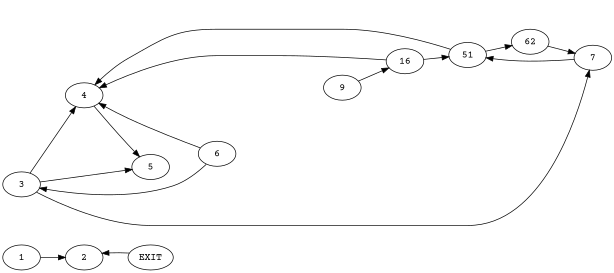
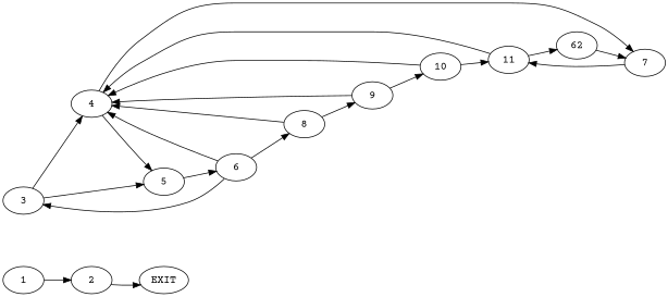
  digraph {
    fontname="Courier Prime"
    rankdir=LR
    node [fontname="Courier Prime"]
    edge [fontname="Courier Prime"]
    1
    2
    n3 [label=EXIT]
    3
    4
    5
    7
    6
-   11 [label=51]
+   11
+   8
    9
-   10 [label=16]
+   10
    n13 [label=62]
    1 -> 2
-   n3 -> 2
+   2 -> n3
    3 -> 4
    3 -> 5
    4 -> 5
-   3 -> 7
+   4 -> 7
+   5 -> 6
    7 -> 11
    6 -> 3
    6 -> 4
+   6 -> 8
    11 -> 4
    11 -> n13
+   8 -> 4
+   8 -> 9
+   9 -> 4
    9 -> 10
    10 -> 4
    10 -> 11
    n13 -> 7
  }
